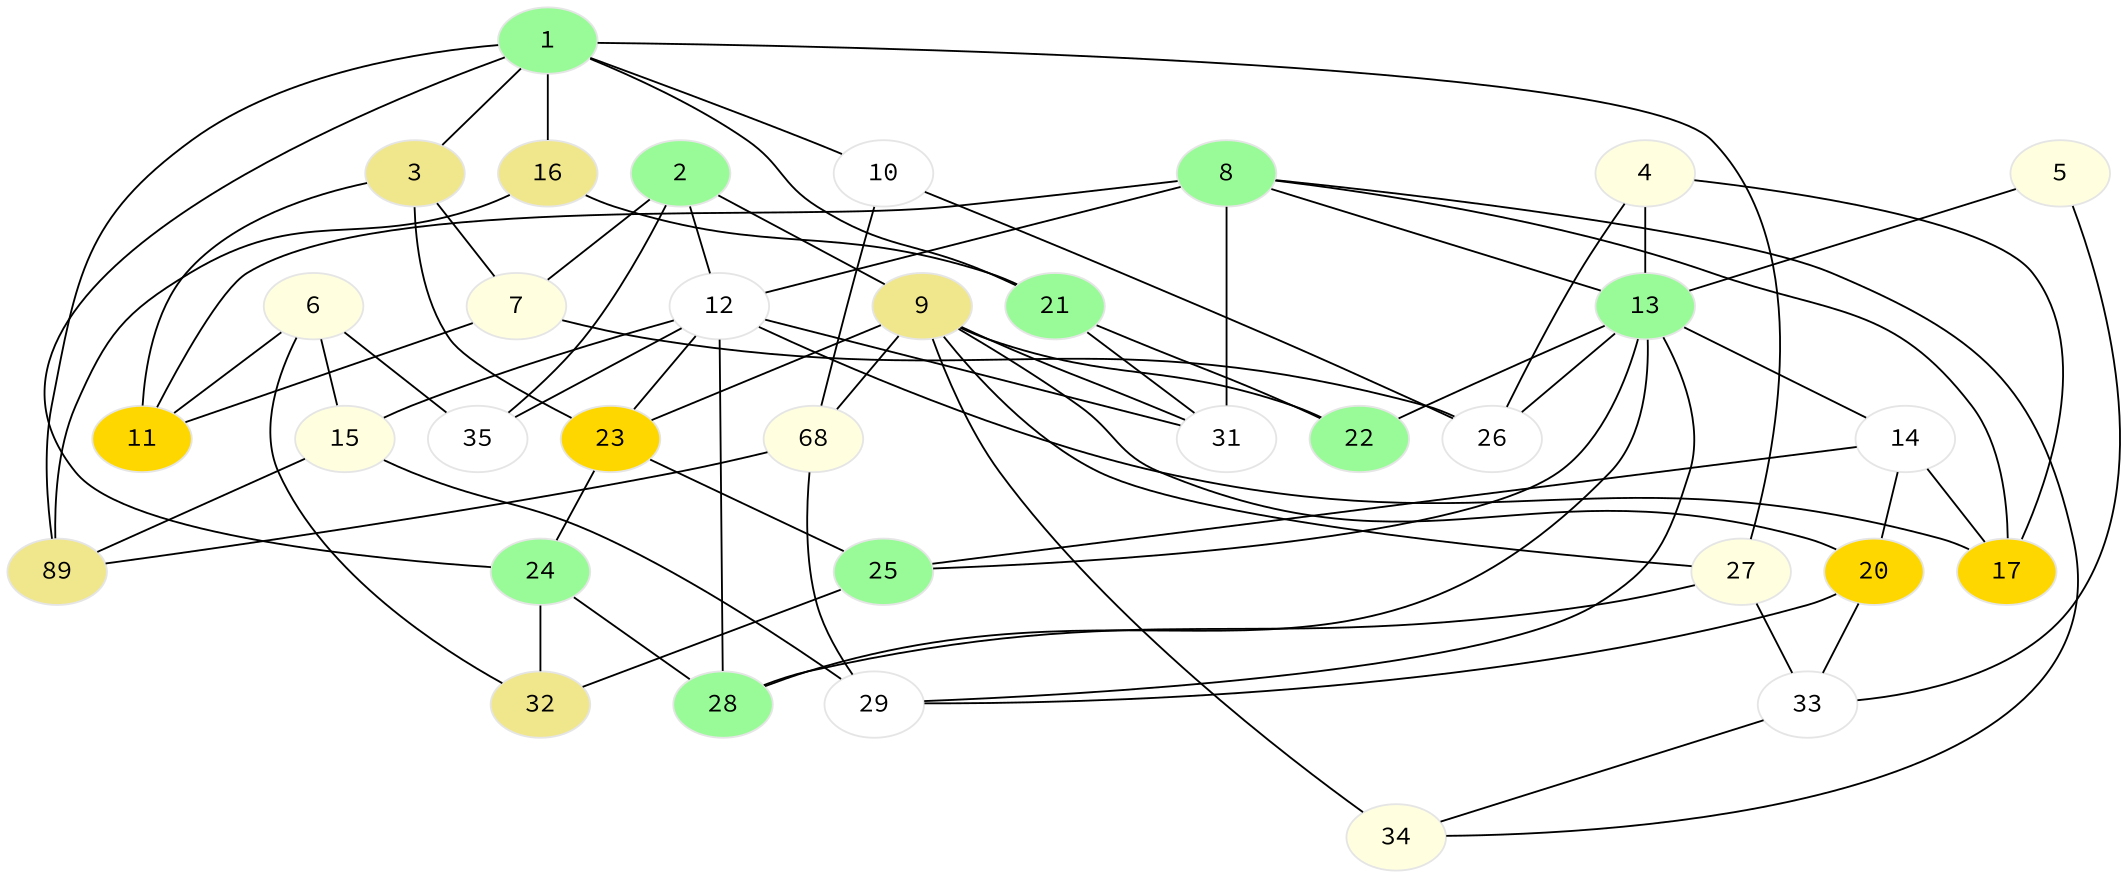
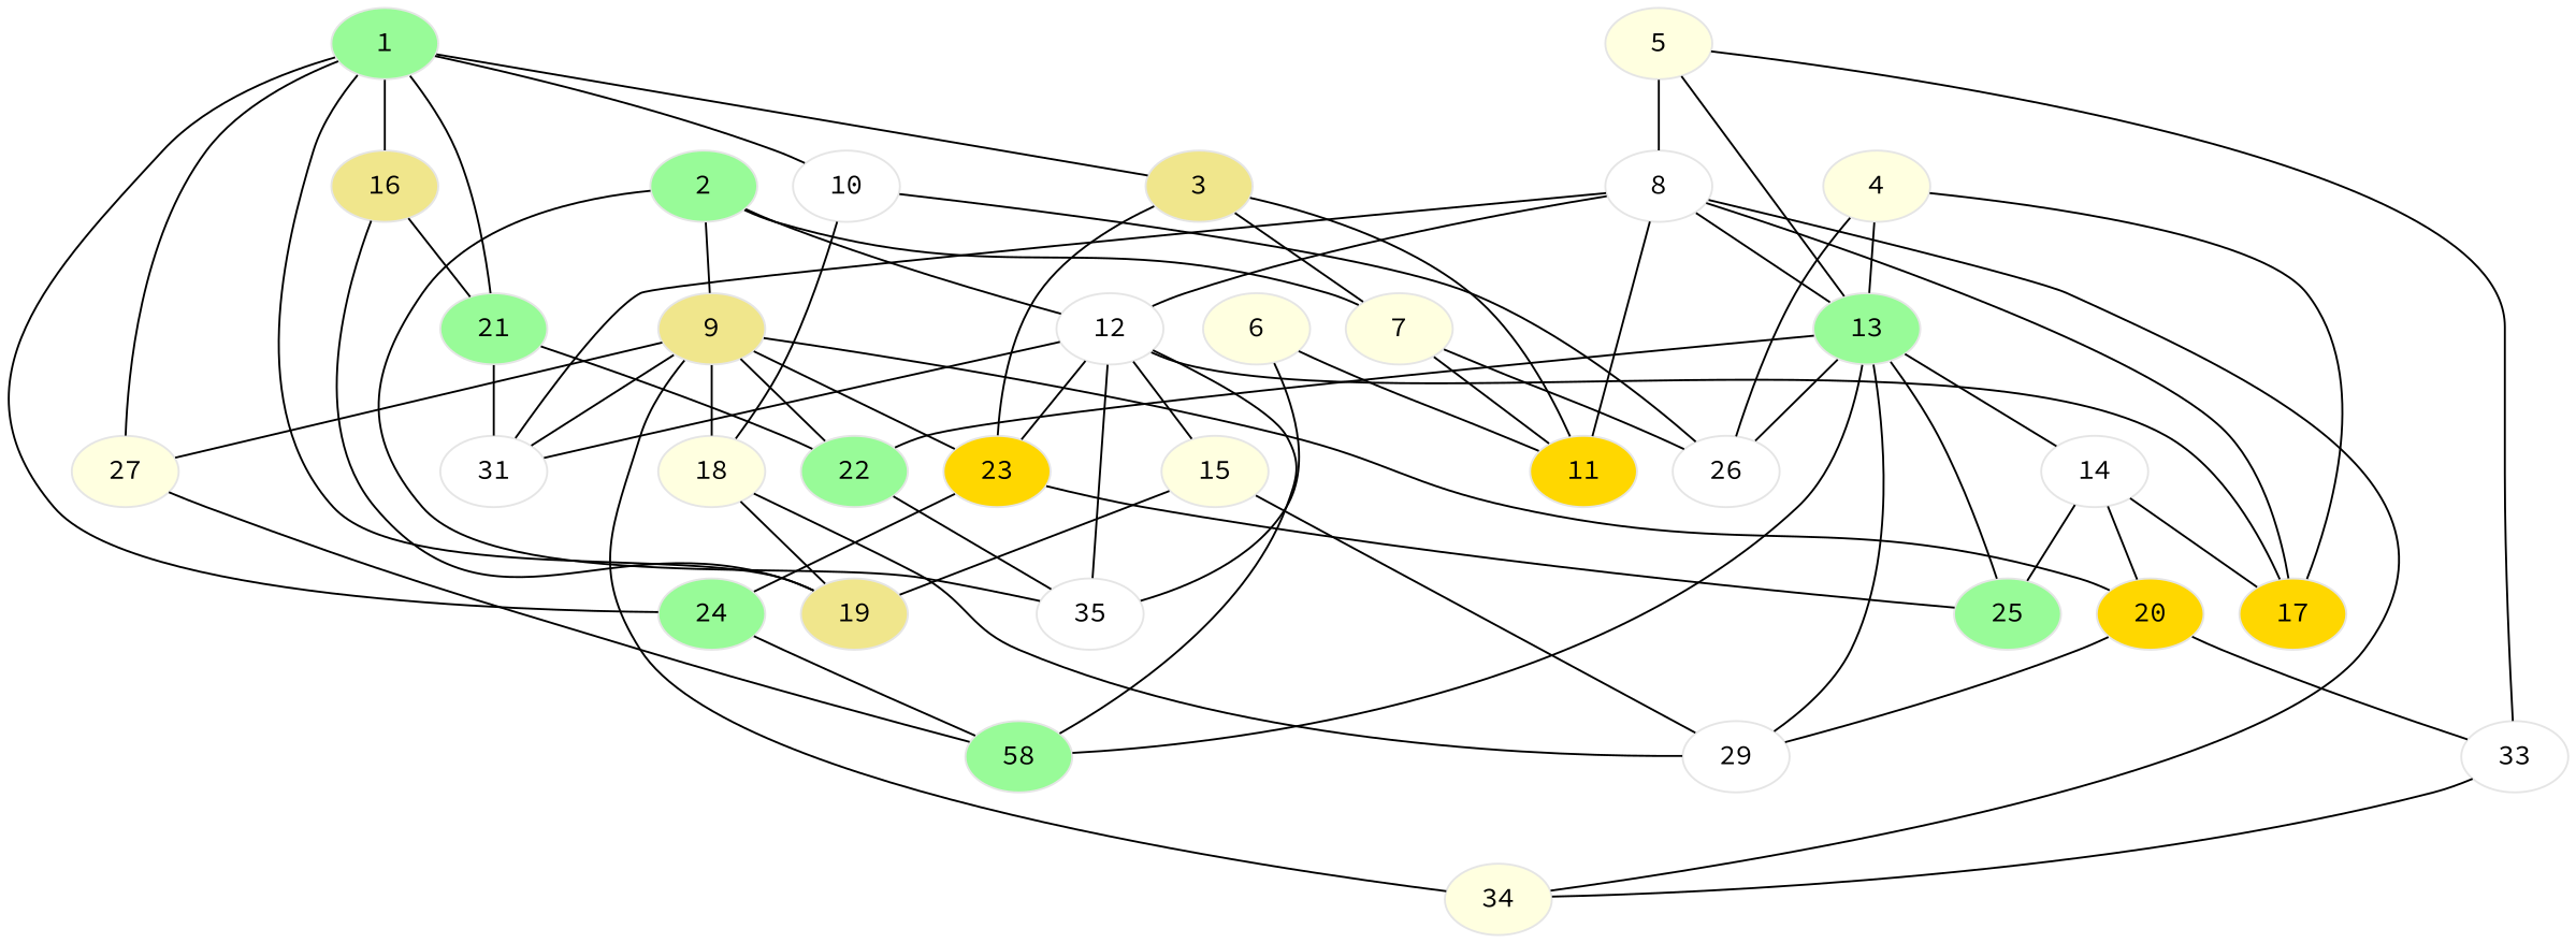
  graph {
    fontname="Source Code Pro"
    node [color=gray90 fillcolor=palegreen fontname="Source Code Pro" style=filled]
    edge [fontname="Source Code Pro" weight=1.0]
    3 [fillcolor=khaki]
    1
    10 [fillcolor=white]
    16 [fillcolor=khaki]
-   19 [fillcolor=khaki label=89]
+   19 [fillcolor=khaki]
    21
    24
    27 [fillcolor=lightyellow]
    7 [fillcolor=lightyellow]
    11 [fillcolor=gold]
    23 [fillcolor=gold]
    26 [fillcolor=white]
-   18 [fillcolor=lightyellow label=68]
+   18 [fillcolor=lightyellow]
    31 [fillcolor=white]
    22
-   32 [fillcolor=khaki]
-   28
+   28 [label=58]
    33 [fillcolor=white]
    2
    9 [fillcolor=khaki]
    12 [fillcolor=white]
    35 [fillcolor=white]
    34 [fillcolor=lightyellow]
    20 [fillcolor=gold]
    17 [fillcolor=gold]
    15 [fillcolor=lightyellow]
    25
    4 [fillcolor=lightyellow]
    13
    14 [fillcolor=white]
    29 [fillcolor=white]
    5 [fillcolor=lightyellow]
-   8
+   8 [fillcolor=white]
    6 [fillcolor=lightyellow]
    3 -- 7
    3 -- 11
    3 -- 23
    1 -- 3
    1 -- 10 [weight=2.0]
    1 -- 16 [weight=2.0]
    1 -- 19
    1 -- 21
    1 -- 24
    1 -- 27
    10 -- 26
    10 -- 18
    16 -- 19
    16 -- 21
    21 -- 31
    21 -- 22
-   24 -- 32
    24 -- 28
    27 -- 28
-   27 -- 33
    7 -- 11
    7 -- 26
    23 -- 24
    23 -- 25
    18 -- 19
    18 -- 29
+   22 -- 35
    33 -- 34
    2 -- 7
    2 -- 9
    2 -- 12
    2 -- 35
    9 -- 27
    9 -- 23
    9 -- 18
    9 -- 31
    9 -- 22
    9 -- 34 [weight=2.0]
    9 -- 20 [weight=2.0]
    12 -- 23 [weight=2.0]
    12 -- 31
    12 -- 28
    12 -- 35
    12 -- 17
    12 -- 15
    20 -- 33
    20 -- 29
    15 -- 19
    15 -- 29
-   25 -- 32
    4 -- 26
    4 -- 17
    4 -- 13 [weight=2.0]
    13 -- 26
    13 -- 22
    13 -- 28
    13 -- 25
    13 -- 14
    13 -- 29
    14 -- 20
    14 -- 17
    14 -- 25
    5 -- 33
    5 -- 13
+   5 -- 8 [weight=3.0]
    8 -- 11
    8 -- 31
    8 -- 12 [weight=2.0]
    8 -- 34
    8 -- 17
    8 -- 13
    6 -- 11
-   6 -- 32
    6 -- 35
-   6 -- 15
  }
